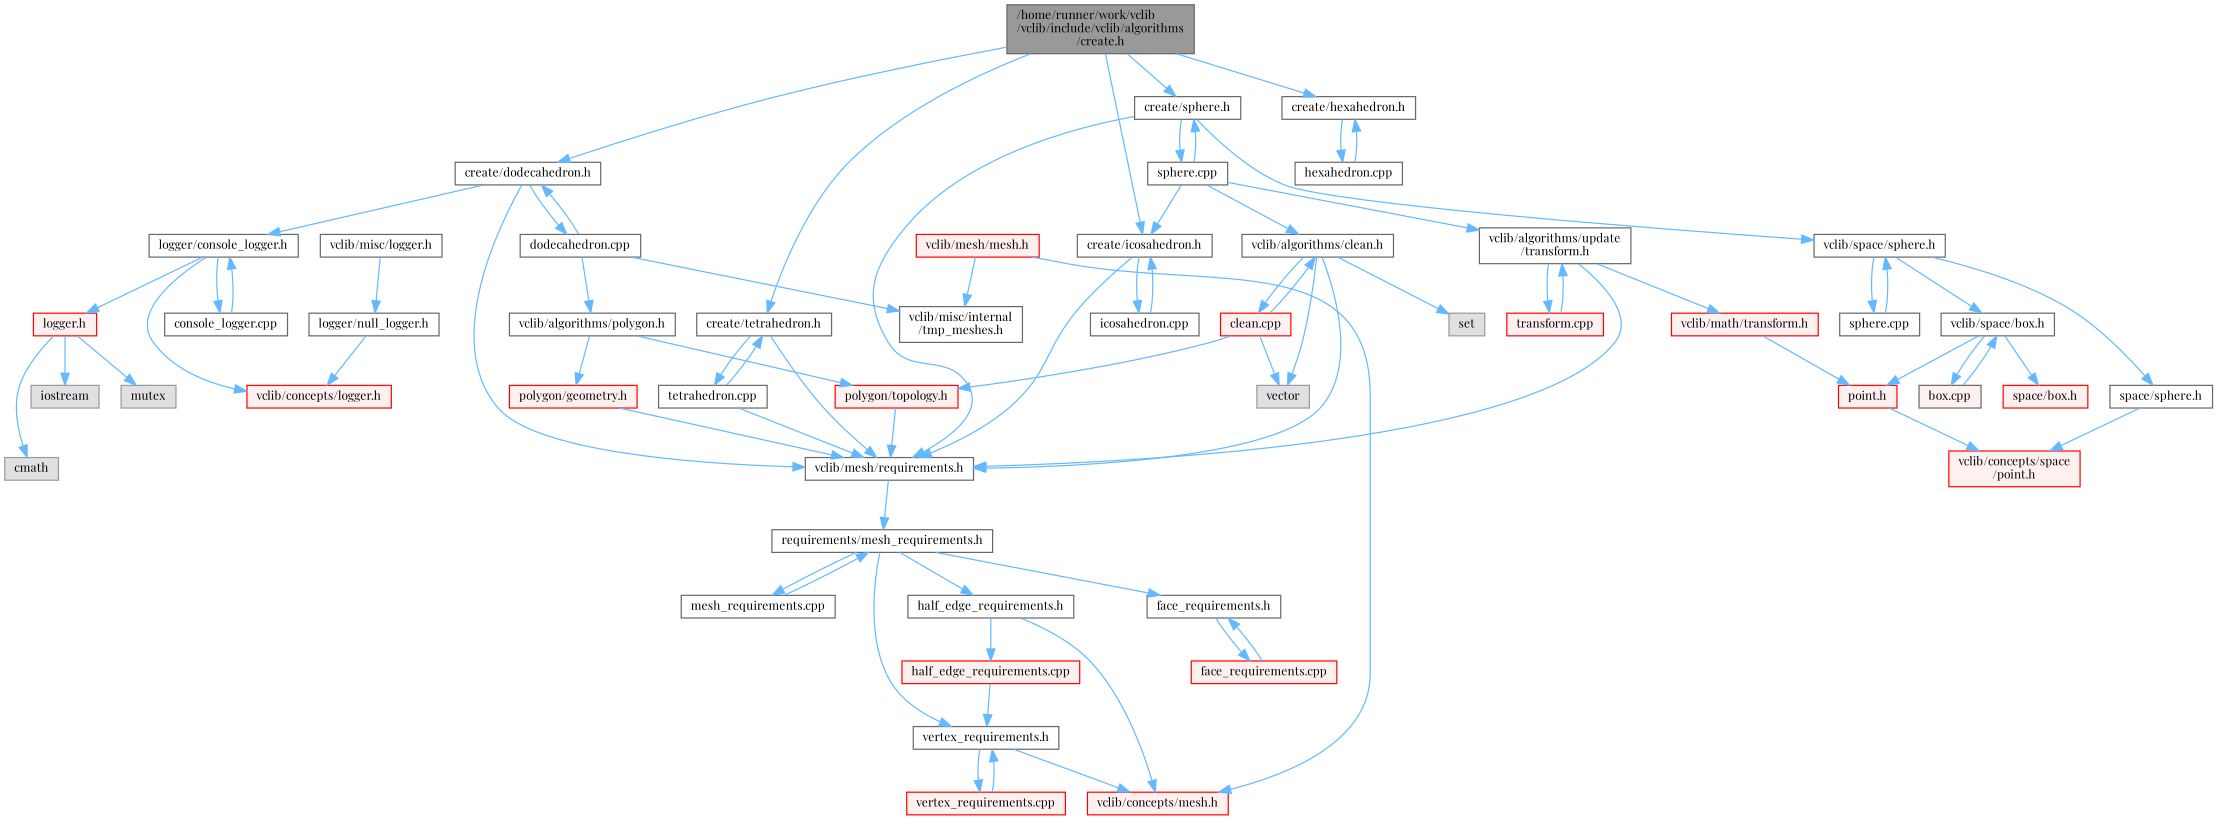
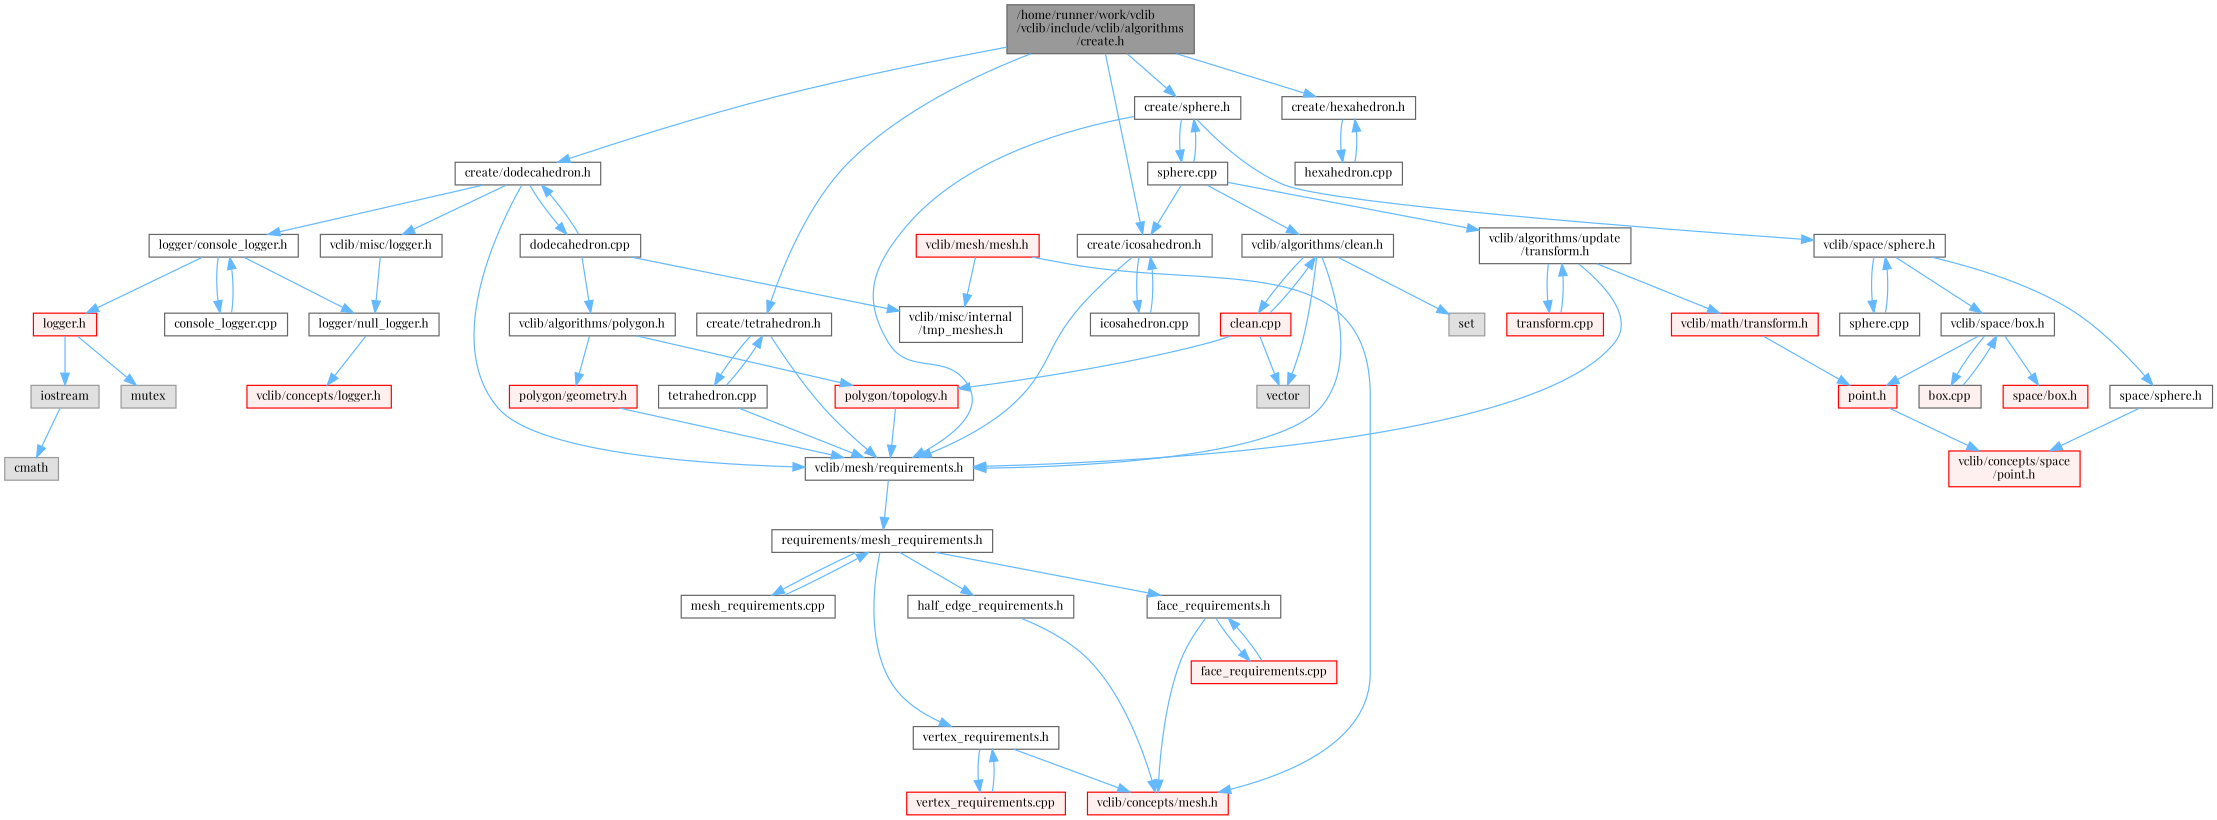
  digraph {
    fontname="Playfair Display"
    node [color=grey40 fillcolor=white fontname="Playfair Display" fontsize=10 shape=box style=filled]
    edge [color=steelblue1 fontname="Playfair Display" fontsize=10 labelfontname=Helvetica labelfontsize=10 style=solid]
    n1 [color=gray40 fillcolor=grey60 fontcolor=black height=0.2 label="/home/runner/work/vclib\l/vclib/include/vclib/algorithms\l/create.h" width=0.4]
    n2 [height=0.2 label="create/dodecahedron.h" width=0.4]
    n3 [height=0.2 label="create/hexahedron.h" width=0.4]
    n4 [height=0.2 label="create/icosahedron.h" width=0.4]
    n5 [height=0.2 label="create/sphere.h" width=0.4]
    n6 [height=0.2 label="create/tetrahedron.h" width=0.4]
    n7 [height=0.2 label="vclib/mesh/requirements.h" width=0.4]
    n8 [height=0.2 label="vclib/misc/logger.h" width=0.4]
    n9 [height=0.2 label="dodecahedron.cpp" width=0.4]
    n10 [height=0.2 label="logger/console_logger.h" width=0.4]
    n11 [height=0.2 label="hexahedron.cpp" width=0.4]
    n12 [height=0.2 label="icosahedron.cpp" width=0.4]
    n13 [height=0.2 label="vclib/space/sphere.h" width=0.4]
    n14 [height=0.2 label="sphere.cpp" width=0.4]
    n15 [height=0.2 label="tetrahedron.cpp" width=0.4]
    n16 [height=0.2 label="requirements/mesh_requirements.h" width=0.4]
    n17 [height=0.2 label="logger/null_logger.h" width=0.4]
    n18 [height=0.2 label="vclib/algorithms/polygon.h" width=0.4]
    n19 [height=0.2 label="vclib/misc/internal\l/tmp_meshes.h" width=0.4]
    n20 [height=0.2 label="half_edge_requirements.h" width=0.4]
    n21 [height=0.2 label="vertex_requirements.h" width=0.4]
    n22 [height=0.2 label="face_requirements.h" width=0.4]
    n23 [height=0.2 label="mesh_requirements.cpp" width=0.4]
    n24 [color=red fillcolor="#FFF0F0" height=0.2 label="vclib/concepts/mesh.h" width=0.4]
-   n25 [color=red fillcolor="#FFF0F0" height=0.2 label="half_edge_requirements.cpp" width=0.4]
    n26 [color=red fillcolor="#FFF0F0" height=0.2 label="vertex_requirements.cpp" width=0.4]
    n27 [color=red fillcolor="#FFF0F0" height=0.2 label="face_requirements.cpp" width=0.4]
    n28 [color=red fillcolor="#FFF0F0" height=0.2 label="logger.h" width=0.4]
    n29 [color=red fillcolor="#FFF0F0" height=0.2 label="vclib/concepts/logger.h" width=0.4]
    n30 [height=0.2 label="console_logger.cpp" width=0.4]
    n31 [color=grey60 fillcolor="#E0E0E0" height=0.2 label=cmath width=0.4]
    n32 [color=grey60 fillcolor="#E0E0E0" height=0.2 label=iostream width=0.4]
    n33 [color=grey60 fillcolor="#E0E0E0" height=0.2 label=mutex width=0.4]
    n34 [color=red fillcolor="#FFF0F0" height=0.2 label="polygon/geometry.h" width=0.4]
    n35 [color=red fillcolor="#FFF0F0" height=0.2 label="polygon/topology.h" width=0.4]
    n36 [color=red fillcolor="#FFF0F0" height=0.2 label="vclib/mesh/mesh.h" width=0.4]
    n37 [height=0.2 label="space/sphere.h" width=0.4]
    n38 [height=0.2 label="vclib/space/box.h" width=0.4]
    n39 [height=0.2 label="sphere.cpp" width=0.4]
    n40 [height=0.2 label="vclib/algorithms/clean.h" width=0.4]
    n41 [height=0.2 label="vclib/algorithms/update\l/transform.h" width=0.4]
    n42 [color=red fillcolor="#FFF0F0" height=0.2 label="vclib/concepts/space\l/point.h" width=0.4]
    n43 [color=red fillcolor="#FFF0F0" height=0.2 label="space/box.h" width=0.4]
    n44 [color=red fillcolor="#FFF0F0" height=0.2 label="point.h" width=0.4]
    n45 [fillcolor="#FFF0F0" height=0.2 label="box.cpp" width=0.4]
    n46 [color=grey60 fillcolor="#E0E0E0" height=0.2 label=set width=0.4]
    n47 [color=grey60 fillcolor="#E0E0E0" height=0.2 label=vector width=0.4]
    n48 [color=red fillcolor="#FFF0F0" height=0.2 label="clean.cpp" width=0.4]
    n49 [color=red fillcolor="#FFF0F0" height=0.2 label="vclib/math/transform.h" width=0.4]
    n50 [color=red fillcolor="#FFF0F0" height=0.2 label="transform.cpp" width=0.4]
    n1 -> n2
    n1 -> n3
    n1 -> n4
    n1 -> n5
    n1 -> n6
    n2 -> n7
+   n2 -> n8
    n2 -> n9
    n2 -> n10
    n3 -> n11
    n4 -> n7
    n4 -> n12
    n5 -> n7
    n5 -> n13
    n5 -> n14
    n6 -> n7
    n6 -> n15
    n7 -> n16
    n8 -> n17
    n9 -> n2
    n9 -> n18
    n9 -> n19
    n10 -> n28
-   n10 -> n29
+   n10 -> n17
    n10 -> n30
    n11 -> n3
    n12 -> n4
    n13 -> n37
    n13 -> n38
    n13 -> n39
    n14 -> n4
    n14 -> n5
    n14 -> n40
    n14 -> n41
    n15 -> n6
    n15 -> n7
    n16 -> n20
    n16 -> n21
    n16 -> n22
    n16 -> n23
    n17 -> n29
    n18 -> n34
    n18 -> n35
    n20 -> n24
-   n20 -> n25
    n21 -> n24
    n21 -> n26
+   n22 -> n24
    n22 -> n27
    n23 -> n16
-   n25 -> n21
    n26 -> n21
    n27 -> n22
-   n28 -> n31
+   n32 -> n31
    n28 -> n32
    n28 -> n33
    n30 -> n10
    n34 -> n7
    n35 -> n7
    n36 -> n19
    n36 -> n24
    n37 -> n42
    n38 -> n43
    n38 -> n44
    n38 -> n45
    n39 -> n13
    n40 -> n7
    n40 -> n46
    n40 -> n47
    n40 -> n48
    n41 -> n7
    n41 -> n49
    n41 -> n50
    n44 -> n42
    n45 -> n38
    n48 -> n35
    n48 -> n40
    n48 -> n47
    n49 -> n44
    n50 -> n41
  }
